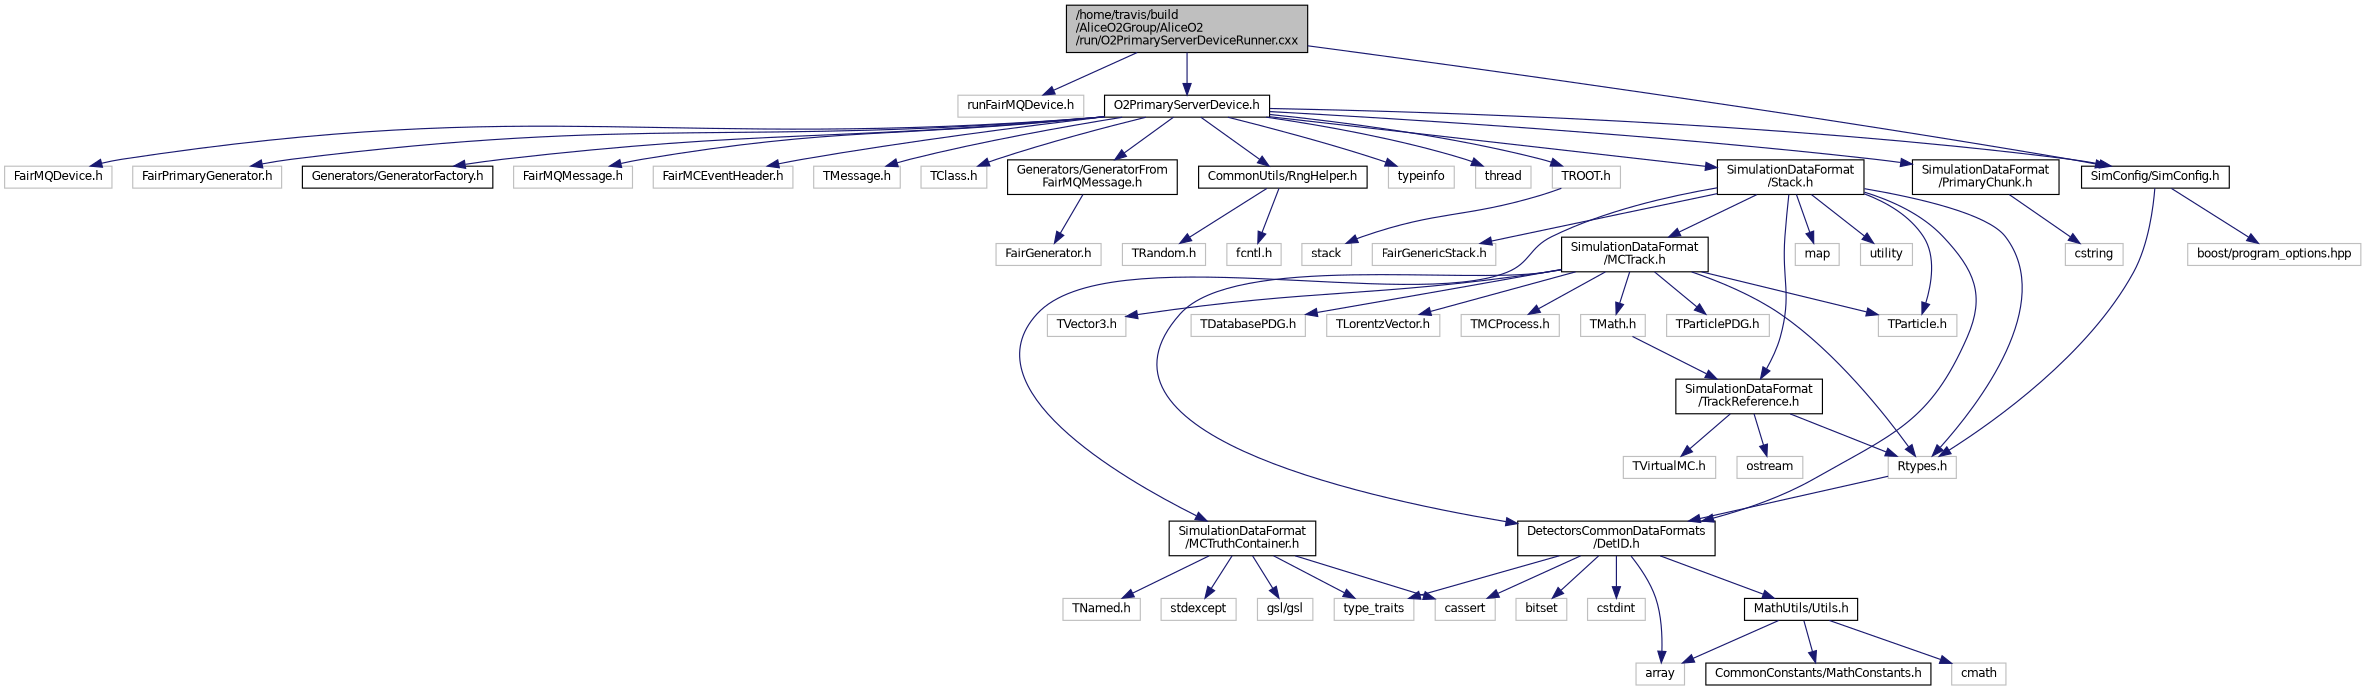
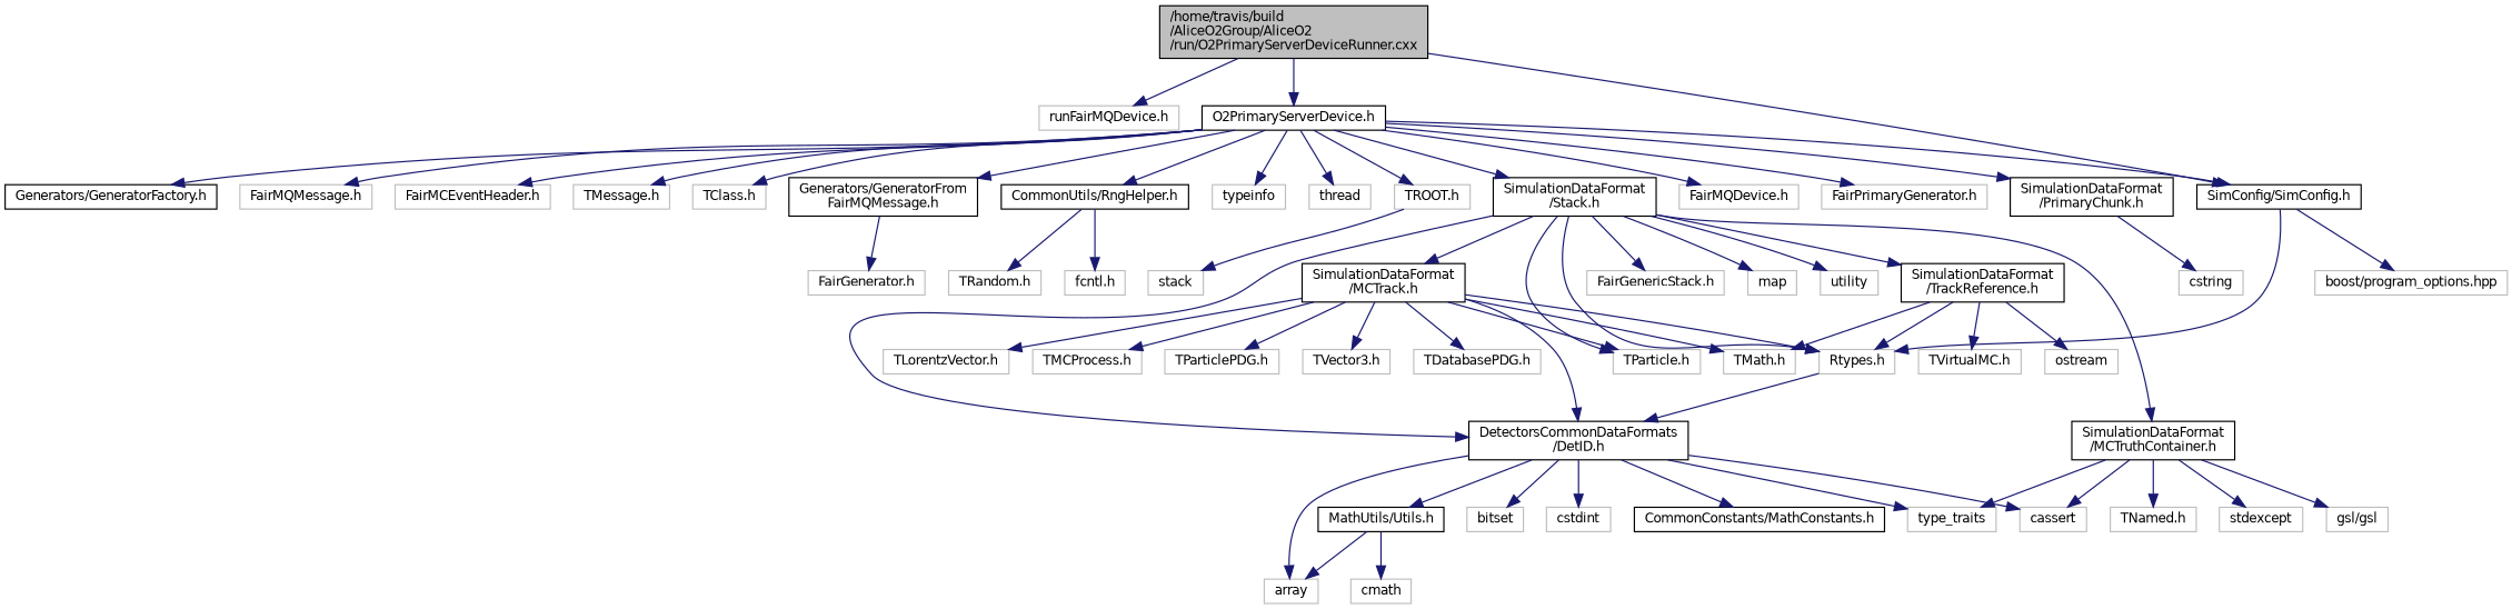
  digraph {
    node [color=grey75 fontname=Helvetica fontsize=10 shape=record]
    edge [color=midnightblue fontname=Helvetica fontsize=10 labelfontname=Helvetica labelfontsize=10 style=solid]
    n1 [color=black fillcolor=grey75 fontcolor=black height=0.2 label="/home/travis/build\l/AliceO2Group/AliceO2\l/run/O2PrimaryServerDeviceRunner.cxx" style=filled width=0.4]
    n2 [height=0.2 label="runFairMQDevice.h" width=0.4]
    n3 [color=black height=0.2 label="O2PrimaryServerDevice.h" width=0.4]
    n4 [color=black height=0.2 label="SimConfig/SimConfig.h" width=0.4]
    n5 [height=0.2 label="FairMQDevice.h" width=0.4]
    n6 [height=0.2 label="FairPrimaryGenerator.h" width=0.4]
    n7 [color=black height=0.2 label="Generators/GeneratorFactory.h" width=0.4]
    n8 [height=0.2 label="FairMQMessage.h" width=0.4]
    n9 [color=black height=0.2 label="SimulationDataFormat\l/Stack.h" width=0.4]
    n10 [height=0.2 label="FairMCEventHeader.h" width=0.4]
    n11 [height=0.2 label="TMessage.h" width=0.4]
    n12 [height=0.2 label="TClass.h" width=0.4]
    n13 [color=black height=0.2 label="SimulationDataFormat\l/PrimaryChunk.h" width=0.4]
    n14 [color=black height=0.2 label="Generators/GeneratorFrom\lFairMQMessage.h" width=0.4]
    n15 [color=black height=0.2 label="CommonUtils/RngHelper.h" width=0.4]
    n16 [height=0.2 label=typeinfo width=0.4]
    n17 [height=0.2 label=thread width=0.4]
    n18 [height=0.2 label="TROOT.h" width=0.4]
    n19 [height=0.2 label="Rtypes.h" width=0.4]
    n20 [height=0.2 label="boost/program_options.hpp" width=0.4]
    n21 [color=black height=0.2 label="DetectorsCommonDataFormats\l/DetID.h" width=0.4]
    n22 [height=0.2 label="FairGenericStack.h" width=0.4]
    n23 [color=black height=0.2 label="SimulationDataFormat\l/MCTrack.h" width=0.4]
    n24 [height=0.2 label="TParticle.h" width=0.4]
    n25 [color=black height=0.2 label="SimulationDataFormat\l/MCTruthContainer.h" width=0.4]
    n26 [color=black height=0.2 label="SimulationDataFormat\l/TrackReference.h" width=0.4]
    n27 [height=0.2 label=map width=0.4]
    n28 [height=0.2 label=utility width=0.4]
    n29 [height=0.2 label=cstring width=0.4]
    n30 [height=0.2 label="FairGenerator.h" width=0.4]
    n31 [height=0.2 label="TRandom.h" width=0.4]
    n32 [height=0.2 label="fcntl.h" width=0.4]
    n33 [height=0.2 label=stack width=0.4]
    n34 [height=0.2 label=array width=0.4]
    n35 [height=0.2 label=bitset width=0.4]
    n36 [height=0.2 label=cassert width=0.4]
    n37 [height=0.2 label=cstdint width=0.4]
    n38 [height=0.2 label=type_traits width=0.4]
    n39 [color=black height=0.2 label="MathUtils/Utils.h" width=0.4]
    n40 [height=0.2 label="TDatabasePDG.h" width=0.4]
    n41 [height=0.2 label="TLorentzVector.h" width=0.4]
    n42 [height=0.2 label="TMCProcess.h" width=0.4]
    n43 [height=0.2 label="TMath.h" width=0.4]
    n44 [height=0.2 label="TParticlePDG.h" width=0.4]
    n45 [height=0.2 label="TVector3.h" width=0.4]
    n46 [height=0.2 label="TNamed.h" width=0.4]
    n47 [height=0.2 label=stdexcept width=0.4]
    n48 [height=0.2 label="gsl/gsl" width=0.4]
    n49 [height=0.2 label="TVirtualMC.h" width=0.4]
    n50 [height=0.2 label=ostream width=0.4]
    n51 [height=0.2 label=cmath width=0.4]
    n52 [color=black height=0.2 label="CommonConstants/MathConstants.h" width=0.4]
    n1 -> n2
    n1 -> n3
    n1 -> n4
    n3 -> n4
    n3 -> n5
    n3 -> n6
    n3 -> n7
    n3 -> n8
    n3 -> n9
    n3 -> n10
    n3 -> n11
    n3 -> n12
    n3 -> n13
    n3 -> n14
    n3 -> n15
    n3 -> n16
    n3 -> n17
    n3 -> n18
    n4 -> n19
    n4 -> n20
    n9 -> n19
    n9 -> n21
    n9 -> n22
    n9 -> n23
    n9 -> n24
    n9 -> n25
    n9 -> n26
    n9 -> n27
    n9 -> n28
    n13 -> n29
    n14 -> n30
    n15 -> n31
    n15 -> n32
    n18 -> n33
    n19 -> n21
    n21 -> n34
    n21 -> n35
    n21 -> n36
    n21 -> n37
    n21 -> n38
    n21 -> n39
    n23 -> n19
    n23 -> n21
    n23 -> n24
    n23 -> n40
    n23 -> n41
    n23 -> n42
    n23 -> n43
    n23 -> n44
    n23 -> n45
    n25 -> n36
    n25 -> n38
    n25 -> n46
    n25 -> n47
    n25 -> n48
    n26 -> n19
-   n43 -> n26
+   n26 -> n43
    n26 -> n49
    n26 -> n50
    n39 -> n34
    n39 -> n51
-   n39 -> n52
+   n21 -> n52
  }
